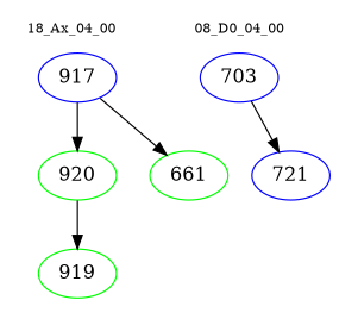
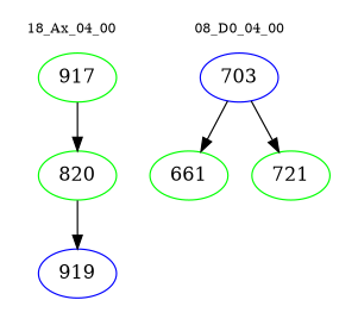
  digraph {
    node [color=green]
    edge [color=black]
-   n1 [color=blue label=917]
-   n2 [label=919]
-   n3 [label=920]
+   n1 [label=917]
+   n2 [color=blue label=919]
+   n3 [label=820]
    n4 [color=blue label=703]
    n5 [label=661]
-   n6 [color=blue label=721]
+   n6 [label=721]
    subgraph cluster_1 {
      color=white
      fontsize=10
      label="18_Ax_04_00"
      n1
      n2
      n3
    }
    subgraph cluster_2 {
      color=white
      fontsize=10
      label="08_D0_04_00"
      n4
      n5
      n6
    }
    n1 -> n3
    n3 -> n2
-   n1 -> n5
+   n4 -> n5
    n4 -> n6
  }
